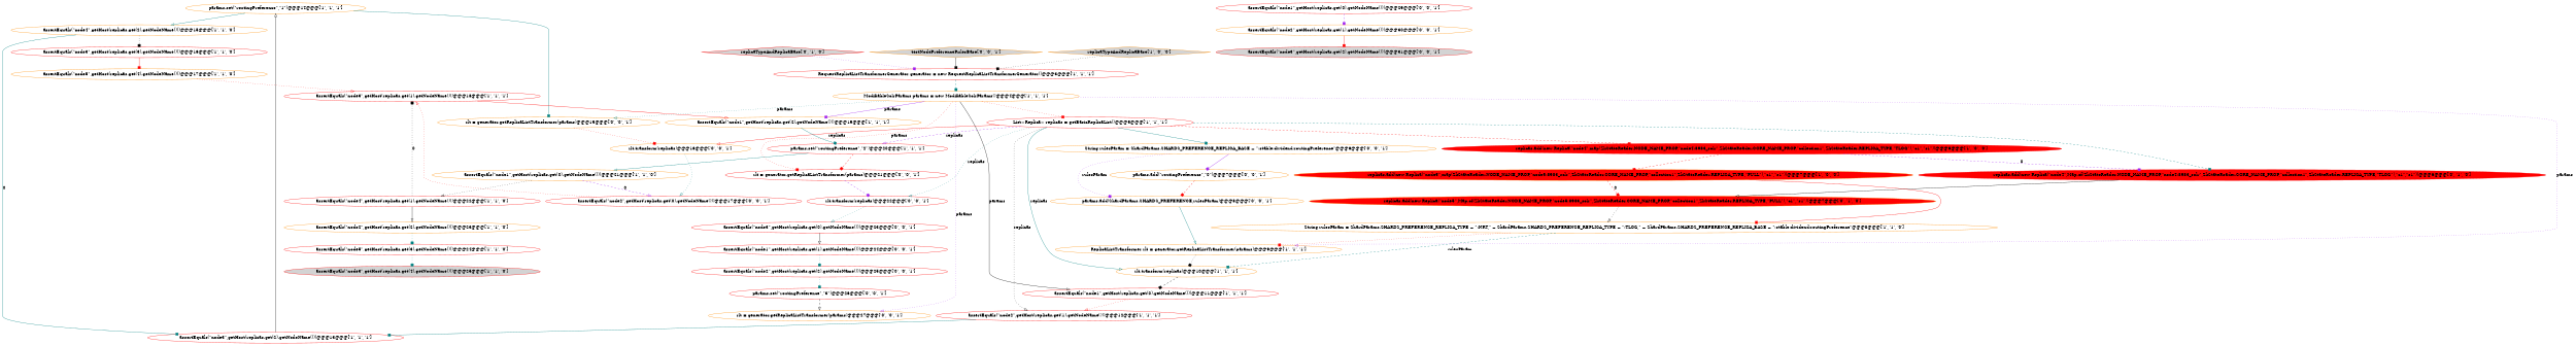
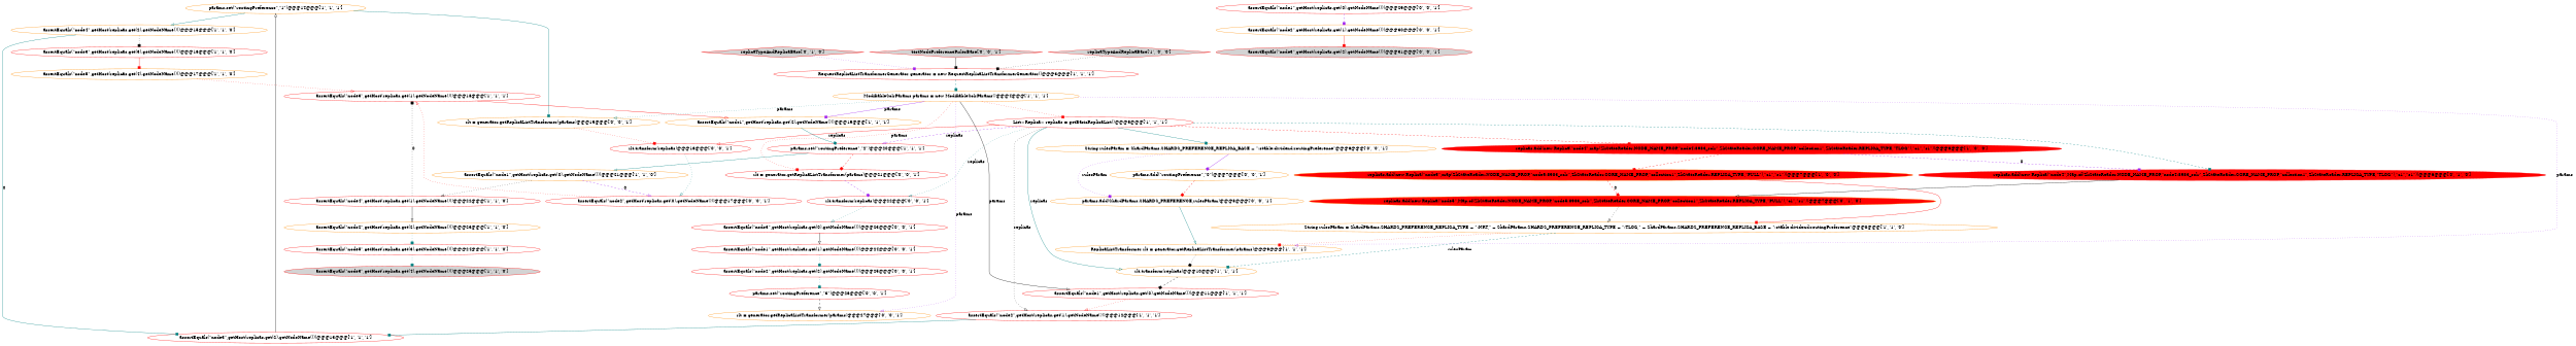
  digraph {
    node [color=red fillcolor=white shape=ellipse style=filled]
    edge [arrowhead=box color=teal style=dotted]
    n1 [color=darkorange label="params.set(\"routingPreference\",\"1\")@@@14@@@['1', '1', '1']"]
    n2 [color=darkorange label="assertEquals(\"node4\",getHost(replicas.get(2).getNodeName()))@@@15@@@['1', '1', '0']"]
    n3 [color=darkorange label="rlt = generator.getReplicaListTransformer(params)@@@15@@@['0', '0', '1']"]
    n4 [label="assertEquals(\"node3\",getHost(replicas.get(3).getNodeName()))@@@16@@@['1', '1', '0']"]
    n5 [label="assertEquals(\"node3\",getHost(replicas.get(2).getNodeName()))@@@13@@@['1', '1', '1']"]
-   n6 [color=darkorange label="rlt.transform(replicas)@@@16@@@['0', '0', '1']"]
+   n6 [label="rlt.transform(replicas)@@@16@@@['0', '0', '1']"]
    n7 [label="List<Replica> replicas = getBasicReplicaList()@@@5@@@['1', '1', '1']"]
    n8 [label="rlt.transform(replicas)@@@22@@@['0', '0', '1']"]
    n9 [label="params.set(\"routingPreference\",\"2\")@@@20@@@['1', '1', '1']"]
    n10 [fillcolor=red label="replicas.add(new Replica(\"node4\",Map.of(ZkStateReader.NODE_NAME_PROP,\"node4:8983_solr\",ZkStateReader.CORE_NAME_PROP,\"collection1\",ZkStateReader.REPLICA_TYPE,\"TLOG\"),\"c1\",\"s1\"))@@@6@@@['0', '1', '0']"]
    n11 [label="assertEquals(\"node2\",getHost(replicas.get(1).getNodeName()))@@@12@@@['1', '1', '1']"]
    n12 [fillcolor=red label="replicas.add(new Replica(\"node4\",map(ZkStateReader.NODE_NAME_PROP,\"node4:8983_solr\",ZkStateReader.CORE_NAME_PROP,\"collection1\",ZkStateReader.REPLICA_TYPE,\"TLOG\"),\"c1\",\"s1\"))@@@6@@@['1', '0', '0']"]
    n13 [color=darkorange label="rlt.transform(replicas)@@@10@@@['1', '1', '1']"]
    n14 [color=darkorange label="String rulesParam = ShardParams.SHARDS_PREFERENCE_REPLICA_BASE + \":stable:dividend:routingPreference\"@@@6@@@['0', '0', '1']"]
    n15 [label="assertEquals(\"node3\",getHost(replicas.get(0).getNodeName()))@@@23@@@['0', '0', '1']"]
    n16 [label="rlt = generator.getReplicaListTransformer(params)@@@21@@@['0', '0', '1']"]
    n17 [color=darkorange label="assertEquals(\"node1\",getHost(replicas.get(0).getNodeName()))@@@21@@@['1', '1', '0']"]
    n18 [color=darkorange fillcolor=red label="replicas.add(new Replica(\"node5\",Map.of(ZkStateReader.NODE_NAME_PROP,\"node5:8983_solr\",ZkStateReader.CORE_NAME_PROP,\"collection1\",ZkStateReader.REPLICA_TYPE,\"PULL\"),\"c1\",\"s1\"))@@@7@@@['0', '1', '0']"]
    n19 [color=darkorange fillcolor=red label="replicas.add(new Replica(\"node5\",map(ZkStateReader.NODE_NAME_PROP,\"node5:8983_solr\",ZkStateReader.CORE_NAME_PROP,\"collection1\",ZkStateReader.REPLICA_TYPE,\"PULL\"),\"c1\",\"s1\"))@@@7@@@['1', '0', '0']"]
    n20 [label="assertEquals(\"node2\",getHost(replicas.get(0).getNodeName()))@@@17@@@['0', '0', '1']"]
    n21 [label="assertEquals(\"node1\",getHost(replicas.get(0).getNodeName()))@@@11@@@['1', '1', '1']"]
    n22 [color=darkorange label="params.add(\"routingPreference\",\"0\")@@@7@@@['0', '0', '1']"]
    n23 [color=darkorange label="params.add(ShardParams.SHARDS_PREFERENCE,rulesParam)@@@8@@@['0', '0', '1']"]
    n24 [label="assertEquals(\"node3\",getHost(replicas.get(1).getNodeName()))@@@18@@@['1', '1', '1']"]
    n25 [color=darkorange label="assertEquals(\"node1\",getHost(replicas.get(2).getNodeName()))@@@19@@@['1', '1', '1']"]
    n26 [color=darkorange label="String rulesParam = ShardParams.SHARDS_PREFERENCE_REPLICA_TYPE + \":NRT,\" + ShardParams.SHARDS_PREFERENCE_REPLICA_TYPE + \":TLOG,\" + ShardParams.SHARDS_PREFERENCE_REPLICA_BASE + \":stable:dividend:routingPreference\"@@@8@@@['1', '1', '0']"]
    n27 [color=darkorange label="ReplicaListTransformer rlt = generator.getReplicaListTransformer(params)@@@9@@@['1', '1', '1']"]
    n28 [fillcolor=lightgray label="assertEquals(\"node3\",getHost(replicas.get(4).getNodeName()))@@@25@@@['1', '1', '0']"]
    n29 [color=darkorange label="ModifiableSolrParams params = new ModifiableSolrParams()@@@4@@@['1', '1', '1']"]
    n30 [color=darkorange label="rlt = generator.getReplicaListTransformer(params)@@@27@@@['0', '0', '1']"]
    n31 [label="assertEquals(\"node1\",getHost(replicas.get(1).getNodeName()))@@@24@@@['0', '0', '1']"]
    n32 [label="assertEquals(\"node4\",getHost(replicas.get(1).getNodeName()))@@@22@@@['1', '1', '0']"]
    n33 [color=darkorange label="assertEquals(\"node5\",getHost(replicas.get(4).getNodeName()))@@@17@@@['1', '1', '0']"]
    n34 [color=darkorange label="assertEquals(\"node2\",getHost(replicas.get(2).getNodeName()))@@@23@@@['1', '1', '0']"]
    n35 [label="assertEquals(\"node5\",getHost(replicas.get(3).getNodeName()))@@@24@@@['1', '1', '0']"]
    n36 [label="assertEquals(\"node2\",getHost(replicas.get(2).getNodeName()))@@@25@@@['0', '0', '1']"]
    n37 [label="params.set(\"routingPreference\",\"3\")@@@26@@@['0', '0', '1']"]
-   n38 [color=darkorange fillcolor=lightgray label="replicaTypeAndReplicaBase['1', '0', '0']" shape=diamond]
+   n38 [fillcolor=lightgray label="replicaTypeAndReplicaBase['1', '0', '0']" shape=diamond]
    n39 [label="RequestReplicaListTransformerGenerator generator = new RequestReplicaListTransformerGenerator()@@@3@@@['1', '1', '1']"]
    n40 [fillcolor=lightgray label="replicaTypeAndReplicaBase['0', '1', '0']" shape=diamond]
    n41 [fillcolor=lightgray label="assertEquals(\"node3\",getHost(replicas.get(2).getNodeName()))@@@31@@@['0', '0', '1']"]
    n42 [label="assertEquals(\"node1\",getHost(replicas.get(0).getNodeName()))@@@29@@@['0', '0', '1']"]
    n43 [color=darkorange label="assertEquals(\"node2\",getHost(replicas.get(1).getNodeName()))@@@30@@@['0', '0', '1']"]
-   n44 [color=darkorange fillcolor=lightgray label="testNodePreferenceRulesBase['0', '0', '1']" shape=diamond]
+   n44 [fillcolor=lightgray label="testNodePreferenceRulesBase['0', '0', '1']" shape=diamond]
    n1 -> n2 [arrowhead=onormal style=solid]
    n1 -> n3 [style=solid]
    n2 -> n4 [color=black]
    n2 -> n5 [label=0 style=solid]
    n3 -> n6 [color=red]
    n4 -> n33 [color=red style=solid]
    n5 -> n1 [arrowhead=onormal color=black style=solid]
    n6 -> n20 [arrowhead=onormal]
    n7 -> n6 [arrowhead=onormal color=red label=replicas style=solid]
    n7 -> n8 [arrowhead=onormal label=replicas]
    n7 -> n9 [arrowhead=onormal color=purple label=replicas style=dashed]
    n7 -> n10 [style=dashed]
    n7 -> n11 [arrowhead=onormal color=black label=replicas]
    n7 -> n12 [color=red style=dashed]
    n7 -> n13 [arrowhead=onormal label=replicas style=solid]
    n7 -> n14 [style=solid]
    n8 -> n15 [arrowhead=onormal]
    n9 -> n16 [color=red style=dashed]
    n9 -> n17 [arrowhead=onormal style=solid]
    n10 -> n18 [arrowhead=onormal color=black style=solid]
    n11 -> n5 [style=solid]
    n12 -> n10 [color=purple label=0 style=dashed]
    n12 -> n19 [color=red style=dashed]
    n13 -> n21 [color=black style=dashed]
    n14 -> n22 [color=purple style=solid]
    n14 -> n23 [color=purple label=rulesParam]
    n15 -> n31 [arrowhead=onormal color=black style=solid]
    n16 -> n8 [color=purple style=dashed]
    n17 -> n20 [arrowhead=onormal color=purple label=0 style=dashed]
    n17 -> n32 [arrowhead=onormal color=black]
    n18 -> n26 [arrowhead=onormal color=black]
    n19 -> n18 [color=red label=0 style=dashed]
    n19 -> n26 [color=red style=solid]
    n20 -> n24 [arrowhead=onormal color=red]
    n21 -> n11 [arrowhead=onormal color=red]
    n22 -> n23 [color=red style=dashed]
    n23 -> n27 [arrowhead=onormal style=solid]
    n24 -> n25 [arrowhead=onormal color=red style=solid]
    n25 -> n9 [style=solid]
    n26 -> n13 [label=rulesParam style=dashed]
    n26 -> n27 [color=red]
    n27 -> n13 [color=black]
    n29 -> n3 [arrowhead=onormal label=params]
    n29 -> n7 [color=red]
    n29 -> n16 [color=red label=params]
    n29 -> n21 [arrowhead=onormal color=black label=params style=solid]
    n29 -> n25 [color=purple label=params style=solid]
    n29 -> n27 [arrowhead=onormal color=purple label=params]
    n29 -> n30 [arrowhead=onormal color=purple label=params]
    n31 -> n36
    n32 -> n24 [color=black label=0]
    n32 -> n34 [arrowhead=onormal color=black style=solid]
    n33 -> n24 [arrowhead=onormal color=red]
    n34 -> n35
    n35 -> n28
    n36 -> n37
    n37 -> n30 [arrowhead=onormal color=black style=dashed]
    n38 -> n39 [color=black]
    n39 -> n29 [style=dashed]
    n40 -> n39 [color=purple]
    n42 -> n43 [color=purple style=dashed]
    n43 -> n41 [color=red style=solid]
    n44 -> n39 [color=black style=solid]
  }
